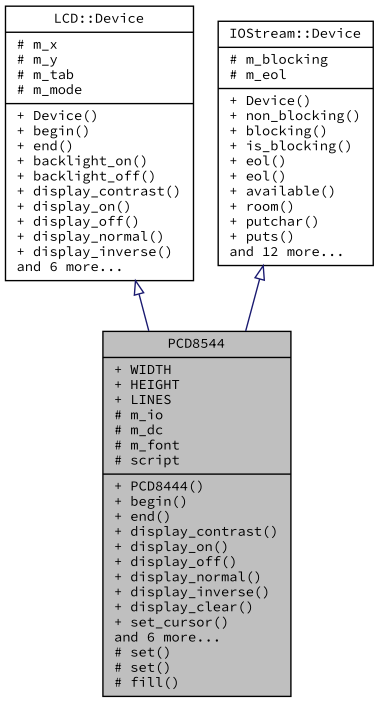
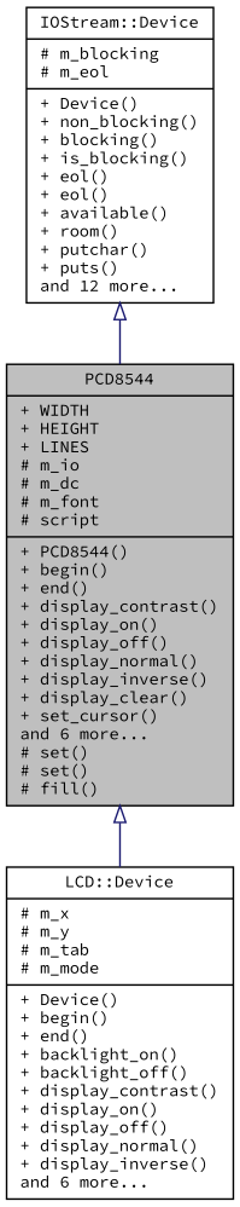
  digraph {
    fontname="Source Code Pro"
    node [color=black fillcolor=white fontname="Source Code Pro" fontsize=10 shape=record style=filled]
    edge [arrowtail=onormal color=midnightblue dir=back fontname="Source Code Pro" fontsize=10 labelfontname=Helvetica labelfontsize=10 style=solid]
-   n1 [fillcolor=grey75 fontcolor=black height=0.2 label="{PCD8544\n|+ WIDTH\l+ HEIGHT\l+ LINES\l# m_io\l# m_dc\l# m_font\l# script\l|+ PCD8444()\l+ begin()\l+ end()\l+ display_contrast()\l+ display_on()\l+ display_off()\l+ display_normal()\l+ display_inverse()\l+ display_clear()\l+ set_cursor()\land 6 more...\l# set()\l# set()\l# fill()\l}" width=0.4]
+   n1 [fillcolor=grey75 fontcolor=black height=0.2 label="{PCD8544\n|+ WIDTH\l+ HEIGHT\l+ LINES\l# m_io\l# m_dc\l# m_font\l# script\l|+ PCD8544()\l+ begin()\l+ end()\l+ display_contrast()\l+ display_on()\l+ display_off()\l+ display_normal()\l+ display_inverse()\l+ display_clear()\l+ set_cursor()\land 6 more...\l# set()\l# set()\l# fill()\l}" width=0.4]
    n2 [height=0.2 label="{LCD::Device\n|# m_x\l# m_y\l# m_tab\l# m_mode\l|+ Device()\l+ begin()\l+ end()\l+ backlight_on()\l+ backlight_off()\l+ display_contrast()\l+ display_on()\l+ display_off()\l+ display_normal()\l+ display_inverse()\land 6 more...\l}" width=0.4]
    n3 [height=0.2 label="{IOStream::Device\n|# m_blocking\l# m_eol\l|+ Device()\l+ non_blocking()\l+ blocking()\l+ is_blocking()\l+ eol()\l+ eol()\l+ available()\l+ room()\l+ putchar()\l+ puts()\land 12 more...\l}" width=0.4]
-   n2 -> n1
+   n1 -> n2
    n3 -> n1
  }
